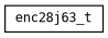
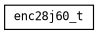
  digraph {
    rankdir=LR
    fontname="DejaVu Sans Mono"
-   n1 [color=black fillcolor=white fontname="DejaVu Sans Mono" fontsize=10 height=0.2 label=enc28j63_t shape=record style=filled width=0.4]
+   n1 [color=black fillcolor=white fontname="DejaVu Sans Mono" fontsize=10 height=0.2 label=enc28j60_t shape=record style=filled width=0.4]
  }
